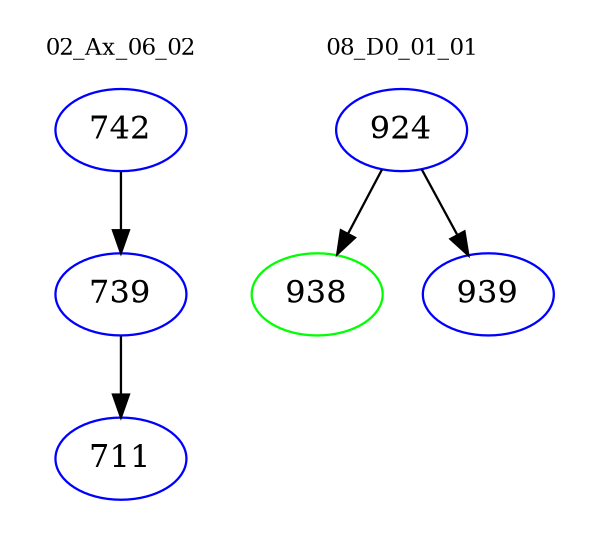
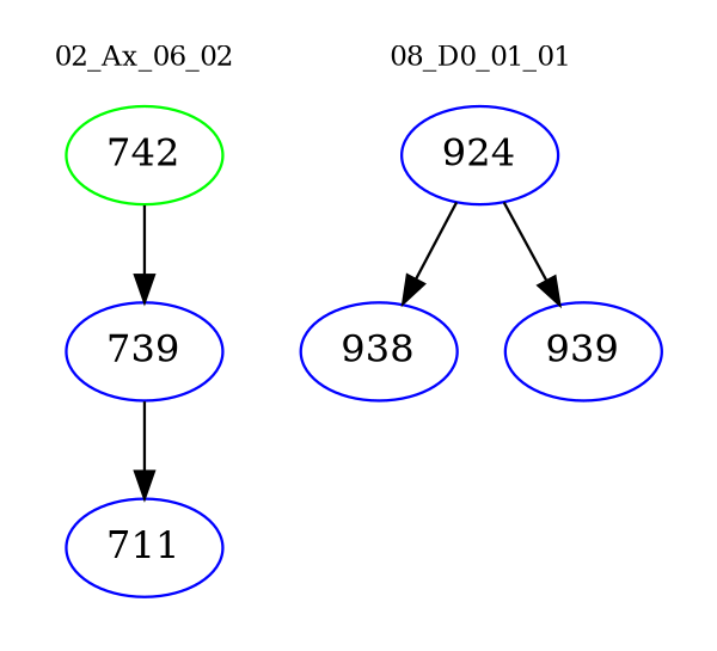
  digraph {
    node [color=blue]
    edge [color=black]
-   n1 [label=742]
+   n1 [color=green label=742]
    n2 [label=739]
    n3 [label=711]
-   n4 [color=green label=938]
+   n4 [label=938]
    n5 [label=924]
    n6 [label=939]
    subgraph cluster_1 {
      color=white
      fontsize=10
      label="02_Ax_06_02"
      n1
      n2
      n3
    }
    subgraph cluster_2 {
      color=white
      fontsize=10
      label="08_D0_01_01"
      n4
      n5
      n6
    }
    n1 -> n2
    n2 -> n3
    n5 -> n4
    n5 -> n6
  }
